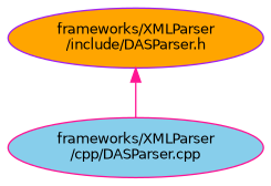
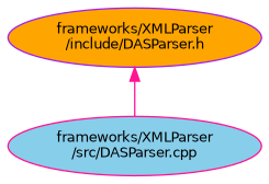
  digraph {
    node [fontname=Helvetica fontsize=10 shape=ellipse style=filled]
    n1 [color=purple fillcolor=orange fontcolor=black height=0.2 label="frameworks/XMLParser\l/include/DASParser.h" width=0.4]
-   n2 [color=deeppink fillcolor=skyblue height=0.2 label="frameworks/XMLParser\l/cpp/DASParser.cpp" width=0.4]
+   n2 [color=deeppink fillcolor=skyblue height=0.2 label="frameworks/XMLParser\l/src/DASParser.cpp" width=0.4]
    n1 -> n2 [color=deeppink dir=back fontname=Helvetica fontsize=10 labelfontname=Helvetica labelfontsize=10 style=solid]
  }
